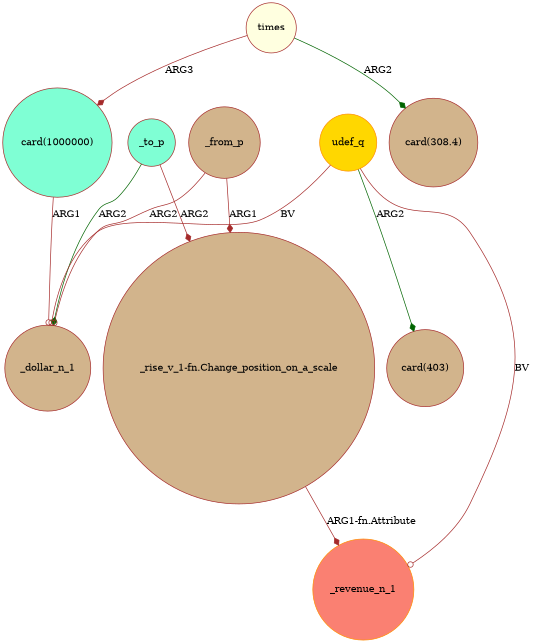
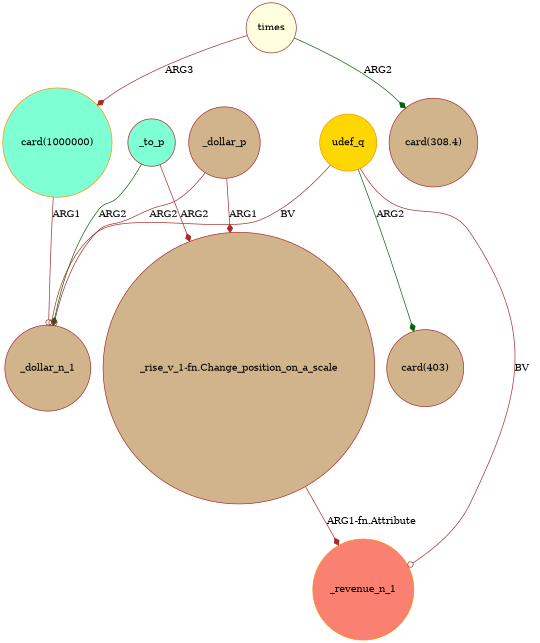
  digraph {
    node [color=brown fillcolor=tan shape=circle style=filled]
    edge [arrowhead=diamond color=brown]
    times [fillcolor=lightyellow]
-   "card(1000000)" [fillcolor=aquamarine]
+   "card(1000000)" [color=darkorange fillcolor=aquamarine]
    n3 [label="card(308.4)"]
    _dollar_n_1
    _to_p [fillcolor=aquamarine]
    "_rise_v_1-fn.Change_position_on_a_scale"
    _revenue_n_1 [color=darkorange fillcolor=salmon]
    udef_q [color=darkorange fillcolor=gold]
    "card(403)"
-   _from_p
+   _from_p [label=_dollar_p]
    times -> "card(1000000)" [label=ARG3]
    times -> n3 [color=darkgreen label=ARG2]
    "card(1000000)" -> _dollar_n_1 [arrowhead=odot label=ARG1]
    _to_p -> _dollar_n_1 [color=darkgreen label=ARG2]
    _to_p -> "_rise_v_1-fn.Change_position_on_a_scale" [label=ARG2]
    "_rise_v_1-fn.Change_position_on_a_scale" -> _revenue_n_1 [label="ARG1-fn.Attribute"]
    udef_q -> _dollar_n_1 [arrowhead=odot label=BV]
    udef_q -> _revenue_n_1 [arrowhead=odot label=BV]
    udef_q -> "card(403)" [color=darkgreen label=ARG2]
    _from_p -> _dollar_n_1 [arrowhead=odot label=ARG2]
    _from_p -> "_rise_v_1-fn.Change_position_on_a_scale" [label=ARG1]
  }
